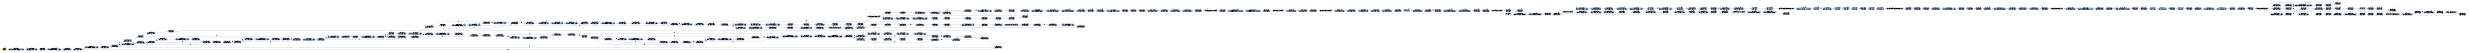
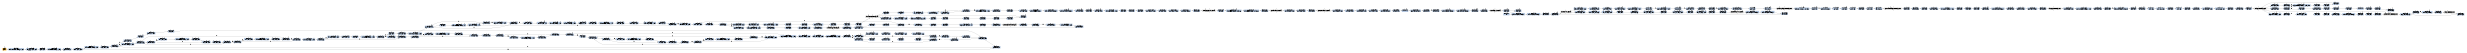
  digraph {
    rankdir=LR
    node [color=lightsteelblue fillcolor=lightsteelblue shape=rectangle style=filled]
    edge [color="#000000"]
    n1 [color=lightgrey fillcolor=orange label="start\npusha "]
    n2 [label="0x0040c0f1\nmovl $0x40a000<UINT32>, %esi"]
    n3 [label="0x0040c0f6\nleal -36864(%esi), %edi"]
    n4 [label="0x0040c0fc\npushl %edi"]
    n5 [label="0x0040c0fd\norl $0xffffffff<UINT8>, %ebp"]
    n6 [label="0x0040c100\njmp 0x0040c112"]
    n7 [label="0x0040c112\nmovl (%esi), %ebx"]
    n8 [label="0x0040c114\nsubl $0xfffffffc<UINT8>, %esi"]
    n9 [label="0x0040c117\nadcl %ebx, %ebx"]
    n10 [label="0x0040c119\njb 0x0040c108"]
    n11 [label="0x0040c108\nmovb (%esi), %al"]
    n12 [label="0x0040c11b\nmovl $0x1<UINT32>, %eax"]
    n13 [label="0x0040c10a\nincl %esi"]
    n14 [label="0x0040c120\naddl %ebx, %ebx"]
    n15 [label="0x0040c10b\nmovb %al, (%edi)"]
    n16 [label="0x0040c10d\nincl %edi"]
    n17 [label="0x0040c10e\naddl %ebx, %ebx"]
    n18 [label="0x0040c110\njne 0x0040c119"]
    n19 [label="0x0040c122\njne 0x0040c12b"]
    n20 [label="0x0040c12b\nadcl %eax, %eax"]
    n21 [label="0x0040c124\nmovl (%esi), %ebx"]
    n22 [label="0x0040c12d\naddl %ebx, %ebx"]
    n23 [label="0x0040c126\nsubl $0xfffffffc<UINT8>, %esi"]
    n24 [label="0x0040c12f\njae 0x0040c120"]
    n25 [label="0x0040c131\njne 0x0040c13c"]
    n26 [label="0x0040c13c\nxorl %ecx, %ecx"]
    n27 [label="0x0040c133\nmovl (%esi), %ebx"]
    n28 [label="0x0040c13e\nsubl $0x3<UINT8>, %eax"]
    n29 [label="0x0040c135\nsubl $0xfffffffc<UINT8>, %esi"]
    n30 [label="0x0040c141\njb 0x0040c150"]
    n31 [label="0x0040c143\nshll $0x8<UINT8>, %eax"]
    n32 [label="0x0040c150\naddl %ebx, %ebx"]
    n33 [label="0x0040c146\nmovb (%esi), %al"]
    n34 [label="0x0040c152\njne 0x0040c15b"]
    n35 [label="0x0040c148\nincl %esi"]
    n36 [label="0x0040c149\nxorl $0xffffffff<UINT8>, %eax"]
    n37 [label="0x0040c14c\nje 0x0040c1c2"]
    n38 [label="0x0040c14e\nmovl %eax, %ebp"]
    n39 [label="0x0040c1c2\npopl %esi"]
    n40 [label="0x0040c1c3\nmovl %esi, %edi"]
    n41 [label="0x0040c15b\nadcl %ecx, %ecx"]
    n42 [label="0x0040c154\nmovl (%esi), %ebx"]
    n43 [label="0x0040c15d\naddl %ebx, %ebx"]
    n44 [label="0x0040c156\nsubl $0xfffffffc<UINT8>, %esi"]
    n45 [label="0x0040c15f\njne 0x0040c168"]
    n46 [label="0x0040c168\nadcl %ecx, %ecx"]
-   n47 [label="0x0040c161\ncontrolfp (%esi), %ebx"]
+   n47 [label="0x0040c161\nmovl (%esi), %ebx"]
    n48 [label="0x0040c16a\njne 0x0040c18c"]
    n49 [label="0x0040c163\nsubl $0xfffffffc<UINT8>, %esi"]
    n50 [label="0x0040c18c\ncmpl $0xfffff300<UINT32>, %ebp"]
    n51 [label="0x0040c16c\nincl %ecx"]
    n52 [label="0x0040c192\nadcl $0x1<UINT8>, %ecx"]
    n53 [label="0x0040c16d\naddl %ebx, %ebx"]
    n54 [label="0x0040c195\nleal (%edi,%ebp), %edx"]
    n55 [label="0x0040c198\ncmpl $0xfffffffc<UINT8>, %ebp"]
    n56 [label="0x0040c19b\njbe 0x0040c1ac"]
    n57 [label="0x0040c1ac\nmovl (%edx), %eax"]
    n58 [label="0x0040c19d\nmovb (%edx), %al"]
    n59 [label="0x0040c1ae\naddl $0x4<UINT8>, %edx"]
    n60 [label="0x0040c19f\nincl %edx"]
    n61 [label="0x0040c1b1\nmovl %eax, (%edi)"]
    n62 [label="0x0040c1b3\naddl $0x4<UINT8>, %edi"]
    n63 [label="0x0040c1b6\nsubl $0x4<UINT8>, %ecx"]
    n64 [label="0x0040c1b9\nja 0x0040c1ac"]
    n65 [label="0x0040c1bb\naddl %ecx, %edi"]
    n66 [label="0x0040c1bd\njmp 0x0040c10e"]
    n67 [label="0x0040c16f\njne 0x0040c178"]
    n68 [label="0x0040c178\nadcl %ecx, %ecx"]
    n69 [label="0x0040c171\nmovl (%esi), %ebx"]
    n70 [label="0x0040c17a\naddl %ebx, %ebx"]
    n71 [label="0x0040c173\nsubl $0xfffffffc<UINT8>, %esi"]
    n72 [label="0x0040c17c\njae 0x0040c16d"]
    n73 [label="0x0040c17e\njne 0x0040c189"]
    n74 [label="0x0040c180\nmovl (%esi), %ebx"]
    n75 [label="0x0040c189\naddl $0x2<UINT8>, %ecx"]
    n76 [label="0x0040c182\nsubl $0xfffffffc<UINT8>, %esi"]
    n77 [label="0x0040c185\nadcl %ebx, %ebx"]
    n78 [label="0x0040c187\njae 0x0040c16d"]
    n79 [label="0x0040c166\nadcl %ebx, %ebx"]
    n80 [label="0x0040c129\nadcl %ebx, %ebx"]
    n81 [label="0x0040c138\nadcl %ebx, %ebx"]
    n82 [label="0x0040c13a\njae 0x0040c120"]
    n83 [label="0x0040c1a0\nmovb %al, (%edi)"]
    n84 [label="0x0040c1a2\nincl %edi"]
    n85 [label="0x0040c1a3\ndecl %ecx"]
    n86 [label="0x0040c1a4\njne 0x0040c19d"]
    n87 [label="0x0040c1a6\njmp 0x0040c10e"]
    n88 [label="0x0040c159\nadcl %ebx, %ebx"]
    n89 [label="0x0040c176\nadcl %ebx, %ebx"]
    n90 [label="0x0040c1c5\nmovl $0x18<UINT32>, %ecx"]
    n91 [label="0x0040c1ca\nmovb (%edi), %al"]
    n92 [label="0x0040c1cc\nincl %edi"]
    n93 [label="0x0040c1cd\nsubb $0xffffffe8<UINT8>, %al"]
    n94 [label="0x0040c1cf\ncmpb $0x1<UINT8>, %al"]
    n95 [label="0x0040c1d1\nja 0x0040c1ca"]
    n96 [label="0x0040c1d3\ncmpb $0x1<UINT8>, (%edi)"]
    n97 [label="0x0040c1d6\njne 0x0040c1ca"]
    n98 [label="0x0040c1d8\nmovl (%edi), %eax"]
    n99 [label="0x0040c1da\nmovb 0x4(%edi), %bl"]
    n100 [label="0x0040c1dd\nshrw $0x8<UINT8>, %ax"]
    n101 [label="0x0040c1e1\nroll $0x10<UINT8>, %eax"]
    n102 [label="0x0040c1e4\nxchgb %al, %ah"]
    n103 [label="0x0040c1e6\nsubl %edi, %eax"]
    n104 [label="0x0040c1e8\nsubb $0xffffffe8<UINT8>, %bl"]
    n105 [label="0x0040c1eb\naddl %esi, %eax"]
    n106 [label="0x0040c1ed\nmovl %eax, (%edi)"]
    n107 [label="0x0040c1ef\naddl $0x5<UINT8>, %edi"]
    n108 [label="0x0040c1f2\nmovb %bl, %al"]
    n109 [label="0x0040c1f4\nloop 0x0040c1cf"]
    n110 [label="0x0040c1f6\nleal 0xa000(%esi), %edi"]
    n111 [label="0x0040c1fc\nmovl (%edi), %eax"]
    n112 [label="0x0040c1fe\norl %eax, %eax"]
    n113 [label="0x0040c200\nje 0x0040c23e"]
    n114 [label="0x0040c202\nmovl 0x4(%edi), %ebx"]
    n115 [label="0x0040c23e\nmovl 0xc0b8(%esi), %ebp"]
    n116 [label="0x0040c205\nleal 0xc060(%eax,%esi), %eax"]
    n117 [label="0x0040c244\nleal -4096(%esi), %edi"]
    n118 [label="0x0040c20c\naddl %esi, %ebx"]
    n119 [label="0x0040c20e\npushl %eax"]
    n120 [label="0x0040c20f\naddl $0x8<UINT8>, %edi"]
    n121 [label="0x0040c212\ncall 0xc0b0(%esi)"]
    n122 [color=lightgrey fillcolor=lightgrey label="LoadLibraryA@kernel32.dll"]
    n123 [label="0x0040c218\nxchgl %eax, %ebp"]
    n124 [label="0x0040c219\nmovb (%edi), %al"]
    n125 [label="0x0040c21b\nincl %edi"]
    n126 [label="0x0040c21c\norb %al, %al"]
    n127 [label="0x0040c21e\nje 0x0040c1fc"]
    n128 [label="0x0040c220\nmovl %edi, %ecx"]
    n129 [label="0x0040c222\npushl %edi"]
    n130 [label="0x0040c223\ndecl %eax"]
    n131 [label="0x0040c224\nrepnz scasb %es:(%edi), %al"]
    n132 [label="0x0040c226\npushl %ebp"]
    n133 [label="0x0040c227\ncall 0xc0b4(%esi)"]
    n134 [color=lightgrey fillcolor=lightgrey label="GetProcAddress@kernel32.dll"]
    n135 [label="0x0040c22d\norl %eax, %eax"]
    n136 [label="0x0040c22f\nje 0x0040c238"]
    n137 [label="0x0040c231\nmovl %eax, (%ebx)"]
    n138 [label="0x0040c233\naddl $0x4<UINT8>, %ebx"]
    n139 [label="0x0040c236\njmp 0x0040c219"]
    n140 [label="0x0040c24a\nmovl $0x1000<UINT32>, %ebx"]
    n141 [label="0x0040c24f\npushl %eax"]
    n142 [label="0x0040c250\npushl %esp"]
    n143 [label="0x0040c251\npushl $0x4<UINT8>"]
    n144 [label="0x0040c253\npushl %ebx"]
    n145 [label="0x0040c254\npushl %edi"]
    n146 [label="0x0040c255\ncall %ebp"]
    n147 [color=lightgrey fillcolor=lightgrey label="VirtualProtect@kernel32.dll"]
    n148 [label="0x0040c257\nleal 0x20f(%edi), %eax"]
    n149 [label="0x0040c26c\npopl %eax"]
    n150 [label="0x0040c25d\nandb $0x7f<UINT8>, (%eax)"]
    n151 [label="0x0040c26d\npopa "]
    n152 [label="0x0040c260\nandb $0x7f<UINT8>, 0x28(%eax)"]
    n153 [label="0x0040c264\npopl %eax"]
    n154 [label="0x0040c265\npushl %eax"]
    n155 [label="0x0040c266\npushl %esp"]
    n156 [label="0x0040c267\npushl %eax"]
    n157 [label="0x0040c268\npushl %ebx"]
    n158 [label="0x0040c269\npushl %edi"]
    n159 [label="0x0040c26a\ncall %ebp"]
    n160 [label="0x0040c26e\nleal -128(%esp), %eax"]
    n161 [label="0x0040c272\npushl $0x0<UINT8>"]
    n162 [label="0x0040c274\ncmpl %eax, %esp"]
    n163 [label="0x0040c276\njne 0x0040c272"]
    n164 [label="0x0040c278\nsubl $0xffffff80<UINT8>, %esp"]
    n165 [label="0x0040c27b\njmp 0x00401896"]
    n166 [label="0x00401896\npushl %ebp"]
    n167 [label="0x00401897\nmovl %esp, %ebp"]
    n168 [label="0x00401899\npushl $0xffffffff<UINT8>"]
    n169 [label="0x0040189b\npushl $0x4020d8<UINT32>"]
    n170 [label="0x004018a0\npushl $0x401a20<UINT32>"]
    n171 [label="0x004018a5\nmovl %fs:0, %eax"]
    n172 [label="0x004018ab\npushl %eax"]
    n173 [label="0x004018ac\nmovl %esp, %fs:0"]
    n174 [label="0x004018b3\nsubl $0x68<UINT8>, %esp"]
    n175 [label="0x004018b6\npushl %ebx"]
    n176 [label="0x004018b7\npushl %esi"]
    n177 [label="0x004018b8\npushl %edi"]
    n178 [label="0x004018b9\nmovl %esp, -24(%ebp)"]
    n179 [label="0x004018bc\nxorl %ebx, %ebx"]
    n180 [label="0x004018be\nmovl %ebx, -4(%ebp)"]
    n181 [label="0x004018c1\npushl $0x2<UINT8>"]
    n182 [label="0x004018c3\ncall 0x402094"]
    n183 [color=lightgrey fillcolor=lightgrey label="__set_app_type@MSVCRT.dll"]
    n184 [label="0x004018c9\npopl %ecx"]
    n185 [label="0x004018ca\norl $0xffffffff<UINT8>, 0x403168"]
    n186 [label="0x004018d1\norl $0xffffffff<UINT8>, 0x40316c"]
    n187 [label="0x004018d8\ncall 0x402098"]
    n188 [color=lightgrey fillcolor=lightgrey label="__p__fmode@MSVCRT.dll"]
    n189 [label="0x004018de\nmovl 0x403164, %ecx"]
    n190 [label="0x004018e4\nmovl %ecx, (%eax)"]
    n191 [label="0x004018e6\ncall 0x40209c"]
    n192 [color=lightgrey fillcolor=lightgrey label="__p__commode@MSVCRT.dll"]
    n193 [label="0x004018ec\nmovl 0x403160, %ecx"]
    n194 [label="0x004018f2\nmovl %ecx, (%eax)"]
    n195 [label="0x004018f4\nmovl 0x4020a0, %eax"]
    n196 [label="0x004018f9\nmovl (%eax), %eax"]
    n197 [label="0x004018fb\nmovl %eax, 0x403170"]
    n198 [label="0x00401900\ncall 0x401a15"]
    n199 [label="0x00401a15\nret"]
    n200 [label="0x00401905\ncmpl %ebx, 0x403140"]
    n201 [label="0x0040190b\njne 0x401919"]
    n202 [label="0x00401919\ncall 0x401a00"]
    n203 [label="0x00401a00\npushl $0x30000<UINT32>"]
    n204 [label="0x00401a05\npushl $0x10000<UINT32>"]
    n205 [label="0x00401a0a\ncall 0x401a26"]
    n206 [label="0x00401a26\njmp 0x40208c"]
    n207 [color=lightgrey fillcolor=lightgrey label="_controlfp@MSVCRT.dll"]
    n208 [label="0x00401a0f\npopl %ecx"]
    n209 [label="0x00401a10\npopl %ecx"]
    n210 [label="0x00401a11\nret"]
    n211 [label="0x0040191e\npushl $0x40300c<UINT32>"]
    n212 [label="0x00401923\npushl $0x403008<UINT32>"]
    n213 [label="0x00401928\ncall 0x4019fa"]
    n214 [label="0x004019fa\njmp 0x4020a8"]
    n215 [color=lightgrey fillcolor=lightgrey label="_initterm@MSVCRT.dll"]
    n216 [label="0x0040192d\nmovl 0x40315c, %eax"]
    n217 [label="0x00401960\naddl $0x24<UINT8>, %esp"]
    n218 [label="0x00401932\nmovl %eax, -108(%ebp)"]
    n219 [label="0x00401963\nmovl 0x4020b0, %eax"]
    n220 [label="0x00401935\nleal -108(%ebp), %eax"]
    n221 [label="0x00401938\npushl %eax"]
    n222 [label="0x00401939\npushl 0x403158"]
    n223 [label="0x0040193f\nleal -100(%ebp), %eax"]
    n224 [label="0x00401942\npushl %eax"]
    n225 [label="0x00401943\nleal -112(%ebp), %eax"]
    n226 [label="0x00401946\npushl %eax"]
    n227 [label="0x00401947\nleal -96(%ebp), %eax"]
    n228 [label="0x0040194a\npushl %eax"]
    n229 [label="0x0040194b\ncall 0x4020ac"]
    n230 [color=lightgrey fillcolor=lightgrey label="__getmainargs@MSVCRT.dll"]
    n231 [label="0x00401951\npushl $0x403004<UINT32>"]
    n232 [label="0x00401956\npushl $0x403000<UINT32>"]
    n233 [label="0x0040195b\ncall 0x4019fa"]
    n234 [label="0x00401968\nmovl (%eax), %esi"]
    n235 [label="0x0040196a\nmovl %esi, -116(%ebp)"]
    n236 [label="0x0040196d\ncmpb $0x22<UINT8>, (%esi)"]
    n237 [label="0x00401970\njne 0x4019ac"]
    n238 [label="0x004019ac\ncmpb $0x20<UINT8>, (%esi)"]
    n239 [label="0x004019af\njbe 0x401989"]
    n240 [label="0x00401989\nmovb (%esi), %al"]
    n241 [label="0x0040198b\ncmpb %bl, %al"]
    n242 [label="0x0040198d\nje 0x401993"]
    n243 [label="0x00401993\nmovl %ebx, -48(%ebp)"]
    n244 [label="0x00401996\nleal -92(%ebp), %eax"]
    n245 [label="0x00401999\npushl %eax"]
    n246 [label="0x0040199a\ncall 0x402014"]
    n247 [color=lightgrey fillcolor=lightgrey label="GetStartupInfoA@KERNEL32.DLL"]
    n248 [label="0x004019a0\ntestb $0x1<UINT8>, -48(%ebp)"]
    n249 [label="0x004019a4\nje 0x4019b7"]
    n250 [label="0x004019b7\npushl $0xa<UINT8>"]
    n251 [label="0x004019b9\npopl %eax"]
    n252 [label="0x004019ba\npushl %eax"]
    n253 [label="0x004019bb\npushl %esi"]
    n254 [label="0x004019bc\npushl %ebx"]
    n255 [label="0x004019bd\npushl %ebx"]
    n256 [label="0x004019be\ncall 0x402018"]
    n257 [color=lightgrey fillcolor=lightgrey label="GetModuleHandleA@KERNEL32.DLL"]
    n258 [label="0x004019c4\npushl %eax"]
    n259 [label="0x004019c5\ncall 0x40162e"]
    n260 [label="0x0040162e\npushl %ebp"]
    n261 [label="0x0040162f\nmovl %esp, %ebp"]
    n262 [label="0x00401631\nsubl $0x210<UINT32>, %esp"]
    n263 [label="0x00401637\npushl %ebx"]
    n264 [label="0x00401638\npushl %esi"]
    n265 [label="0x00401639\npushl %edi"]
    n266 [label="0x0040163a\njmp 0x401646"]
    n267 [label="0x00401646\npushl $0x40313c<UINT32>"]
    n268 [label="0x0040164b\nxorl %edi, %edi"]
    n269 [label="0x0040164d\npushl 0x10(%ebp)"]
    n270 [label="0x00401650\nmovl %edi, -4(%ebp)"]
    n271 [label="0x00401653\ncall 0x40201c"]
    n272 [color=lightgrey fillcolor=lightgrey label="lstrcmpA@KERNEL32.DLL"]
    n273 [label="0x00401659\nmovl 0x402060, %ebx"]
    n274 [label="0x0040165f\nmovl $0x403050<UINT32>, %esi"]
    n275 [label="0x00401664\ntestl %eax, %eax"]
    n276 [label="0x00401666\njne 0x401699"]
    n277 [label="0x00401699\nandb $0x0<UINT8>, 0x4030cf"]
    n278 [label="0x004016a0\npushl %esi"]
    n279 [label="0x004016a1\ncall 0x401000"]
    n280 [label="0x00401000\npushl %ebp"]
    n281 [label="0x00401001\nmovl %esp, %ebp"]
    n282 [label="0x00401003\npushl %ebx"]
    n283 [label="0x00401004\npushl %esi"]
    n284 [label="0x00401005\npushl %edi"]
    n285 [label="0x00401006\njmp 0x401018"]
    n286 [label="0x00401018\nmovl 0x8(%ebp), %ebx"]
    n287 [label="0x0040101b\nmovl 0x40205c, %esi"]
    n288 [label="0x00401021\npushl %ebx"]
    n289 [label="0x00401022\nxorl %edi, %edi"]
    n290 [label="0x00401024\ncall %esi"]
    n291 [color=lightgrey fillcolor=lightgrey label="lstrlenA@KERNEL32.DLL"]
    n292 [label="0x00401026\ntestl %eax, %eax"]
    n293 [label="0x00401032\ncmpl %eax, %edi"]
    n294 [label="0x004016ae\ncmpl $0x1f<UINT8>, %eax"]
    n295 [label="0x00401028\njle 0x401036"]
    n296 [label="0x00401034\njl 0x40102a"]
    n297 [label="0x004016b1\njle 0x4016bd"]
    n298 [label="0x0040102a\nxorb $0xffffffa5<UINT8>, (%edi,%ebx)"]
    n299 [label="0x0040102e\npushl %ebx"]
    n300 [label="0x0040102f\nincl %edi"]
    n301 [label="0x00401030\ncall %esi"]
    n302 [label="0x00401036\npopl %edi"]
    n303 [label="0x00401037\nmovl %ebx, %eax"]
    n304 [label="0x00401039\npopl %esi"]
    n305 [label="0x0040103a\npopl %ebx"]
    n306 [label="0x0040103b\npopl %ebp"]
    n307 [label="0x0040103c\nret"]
    n308 [label="0x004016a6\npopl %ecx"]
    n309 [label="0x004016a7\npushl %esi"]
    n310 [label="0x004016a8\ncall 0x40205c"]
    n311 [label="0x004016bd\nleal 0x10(%ebp), %eax"]
    n312 [label="0x004016c0\npushl %eax"]
    n313 [label="0x004016c1\npushl %edi"]
    n314 [label="0x004016c2\npushl 0x8(%ebp)"]
    n315 [label="0x004016c5\npushl $0x4013fc<UINT32>"]
    n316 [label="0x004016ca\npushl %edi"]
    n317 [label="0x004016cb\npushl %edi"]
    n318 [label="0x004016cc\ncall 0x402024"]
    n319 [color=lightgrey fillcolor=lightgrey label="CreateThread@KERNEL32.DLL"]
    n320 [label="0x004016d2\ncmpl %edi, 0x403154"]
    n321 [label="0x004016d8\njne 0x40166f"]
    n322 [label="0x004016da\npushl $0x64<UINT8>"]
    n323 [label="0x004016dc\ncall 0x402068"]
    n324 [color=lightgrey fillcolor=lightgrey label="Sleep@KERNEL32.DLL"]
    n325 [label="0x004016e2\njmp 0x4016d2"]
    n1 -> n2
    n2 -> n3
    n3 -> n4
    n4 -> n5
    n5 -> n6
    n6 -> n7
    n7 -> n8
    n8 -> n9
    n9 -> n10
    n10 -> n11 [label=T]
    n10 -> n12 [label=F]
    n11 -> n13
    n12 -> n14
    n13 -> n15
    n14 -> n19
    n15 -> n16
    n16 -> n17
    n17 -> n18
    n18 -> n7 [label=F]
    n18 -> n10 [label=T]
    n19 -> n20 [label=T]
    n19 -> n21 [label=F]
    n20 -> n22
    n21 -> n23
    n22 -> n24
    n23 -> n80
    n24 -> n14 [label=T]
    n24 -> n25 [label=F]
    n25 -> n26 [label=T]
    n25 -> n27 [label=F]
    n26 -> n28
    n27 -> n29
    n28 -> n30
    n29 -> n81
    n30 -> n31 [label=F]
    n30 -> n32 [label=T]
    n31 -> n33
    n32 -> n34
    n33 -> n35
    n34 -> n41 [label=T]
    n34 -> n42 [label=F]
    n35 -> n36
    n36 -> n37
    n37 -> n38 [label=F]
    n37 -> n39 [label=T]
    n38 -> n32
    n39 -> n40
    n40 -> n90
    n41 -> n43
    n42 -> n44
    n43 -> n45
    n44 -> n88
    n45 -> n46 [label=T]
    n45 -> n47 [label=F]
    n46 -> n48
    n47 -> n49
    n48 -> n50 [label=T]
    n48 -> n51 [label=F]
    n49 -> n79
    n50 -> n52
    n51 -> n53
    n52 -> n54
    n53 -> n67
    n54 -> n55
    n55 -> n56
    n56 -> n57 [label=T]
    n56 -> n58 [label=F]
    n57 -> n59
    n58 -> n60
    n59 -> n61
    n60 -> n83
    n61 -> n62
    n62 -> n63
    n63 -> n64
    n64 -> n57 [label=T]
    n64 -> n65 [label=F]
    n65 -> n66
    n66 -> n17
    n67 -> n68 [label=T]
    n67 -> n69 [label=F]
    n68 -> n70
    n69 -> n71
    n70 -> n72
    n71 -> n89
    n72 -> n53 [label=T]
    n72 -> n73 [label=F]
    n73 -> n74 [label=F]
    n73 -> n75 [label=T]
    n74 -> n76
    n75 -> n50
    n76 -> n77
    n77 -> n78
    n78 -> n53 [label=T]
    n78 -> n75 [label=F]
    n79 -> n46
    n80 -> n20
    n81 -> n82
    n82 -> n14 [label=T]
    n82 -> n26 [label=F]
    n83 -> n84
    n84 -> n85
    n85 -> n86
    n86 -> n58 [label=T]
    n86 -> n87 [label=F]
    n87 -> n17
    n88 -> n41
    n89 -> n68
    n90 -> n91
    n91 -> n92
    n92 -> n93
    n93 -> n94
    n94 -> n95
    n95 -> n91 [label=T]
    n95 -> n96 [label=F]
    n96 -> n97
    n97 -> n91 [label=T]
    n97 -> n98 [label=F]
    n98 -> n99
    n99 -> n100
    n100 -> n101
    n101 -> n102
    n102 -> n103
    n103 -> n104
    n104 -> n105
    n105 -> n106
    n106 -> n107
    n107 -> n108
    n108 -> n109
    n109 -> n94 [label=T]
    n109 -> n110 [label=F]
    n110 -> n111
    n111 -> n112
    n112 -> n113
    n113 -> n114 [label=F]
    n113 -> n115 [label=T]
    n114 -> n116
    n115 -> n117
    n116 -> n118
    n117 -> n140
    n118 -> n119
    n119 -> n120
    n120 -> n121
    n121 -> n122
    n122 -> n123
    n123 -> n124
    n124 -> n125
    n125 -> n126
    n126 -> n127
    n127 -> n111 [label=T]
    n127 -> n128 [label=F]
    n128 -> n129
    n129 -> n130
    n130 -> n131
    n131 -> n132
    n132 -> n133
    n133 -> n134
    n134 -> n135
    n135 -> n136
    n136 -> n137 [label=F]
    n137 -> n138
    n138 -> n139
    n139 -> n124
    n140 -> n141
    n141 -> n142
    n142 -> n143
    n143 -> n144
    n144 -> n145
    n145 -> n146
    n146 -> n147
    n147 -> n148
    n147 -> n149
    n148 -> n150
    n149 -> n151
    n150 -> n152
    n151 -> n160
    n152 -> n153
    n153 -> n154
    n154 -> n155
    n155 -> n156
    n156 -> n157
    n157 -> n158
    n158 -> n159
    n159 -> n147
    n160 -> n161
    n161 -> n162
    n162 -> n163
    n163 -> n161 [label=T]
    n163 -> n164 [label=F]
    n164 -> n165
    n165 -> n166
    n166 -> n167
    n167 -> n168
    n168 -> n169
    n169 -> n170
    n170 -> n171
    n171 -> n172
    n172 -> n173
    n173 -> n174
    n174 -> n175
    n175 -> n176
    n176 -> n177
    n177 -> n178
    n178 -> n179
    n179 -> n180
    n180 -> n181
    n181 -> n182
    n182 -> n183
    n183 -> n184
    n184 -> n185
    n185 -> n186
    n186 -> n187
    n187 -> n188
    n188 -> n189
    n189 -> n190
    n190 -> n191
    n191 -> n192
    n192 -> n193
    n193 -> n194
    n194 -> n195
    n195 -> n196
    n196 -> n197
    n197 -> n198
    n198 -> n199
    n199 -> n200
    n200 -> n201
    n201 -> n202 [label=T]
    n202 -> n203
    n203 -> n204
    n204 -> n205
    n205 -> n206
    n206 -> n207
    n207 -> n208
    n208 -> n209
    n210 -> n209
    n210 -> n211
    n211 -> n212
    n212 -> n213
    n213 -> n214
    n214 -> n215
    n215 -> n216
    n215 -> n217
    n216 -> n218
    n217 -> n219
    n218 -> n220
    n219 -> n234
    n220 -> n221
    n221 -> n222
    n222 -> n223
    n223 -> n224
    n224 -> n225
    n225 -> n226
    n226 -> n227
    n227 -> n228
    n228 -> n229
    n229 -> n230
    n230 -> n231
    n231 -> n232
    n232 -> n233
    n233 -> n214
    n234 -> n235
    n235 -> n236
    n236 -> n237
    n237 -> n238 [label=T]
    n238 -> n239
    n239 -> n240 [label=T]
    n240 -> n241
    n241 -> n242
    n242 -> n243 [label=T]
    n243 -> n244
    n244 -> n245
    n245 -> n246
    n246 -> n247
    n247 -> n248
    n248 -> n249
    n249 -> n250 [label=T]
    n250 -> n251
    n251 -> n252
    n252 -> n253
    n253 -> n254
    n254 -> n255
    n255 -> n256
    n256 -> n257
    n257 -> n258
    n258 -> n259
    n259 -> n260
    n260 -> n261
    n261 -> n262
    n262 -> n263
    n263 -> n264
    n264 -> n265
    n265 -> n266
    n266 -> n267
    n267 -> n268
    n268 -> n269
    n269 -> n270
    n270 -> n271
    n271 -> n272
    n272 -> n273
    n273 -> n274
    n274 -> n275
    n275 -> n276
    n276 -> n277 [label=T]
    n277 -> n278
    n278 -> n279
    n279 -> n280
    n280 -> n281
    n281 -> n282
    n282 -> n283
    n283 -> n284
    n284 -> n285
    n285 -> n286
    n286 -> n287
    n287 -> n288
    n288 -> n289
    n289 -> n290
    n290 -> n291
    n291 -> n292
    n291 -> n293
    n291 -> n294
    n292 -> n295
    n293 -> n296
    n294 -> n297
    n295 -> n298 [label=F]
    n296 -> n298 [label=T]
    n296 -> n302 [label=F]
    n297 -> n311 [label=T]
    n298 -> n299
    n299 -> n300
    n300 -> n301
    n301 -> n291
    n302 -> n303
    n303 -> n304
    n304 -> n305
    n305 -> n306
    n306 -> n307
    n307 -> n308
    n308 -> n309
    n309 -> n310
    n310 -> n291
    n311 -> n312
    n312 -> n313
    n313 -> n314
    n314 -> n315
    n315 -> n316
    n316 -> n317
    n317 -> n318
    n318 -> n319
    n319 -> n320
    n320 -> n321
    n321 -> n322 [label=F]
    n322 -> n323
    n323 -> n324
    n324 -> n325
    n325 -> n320
  }
